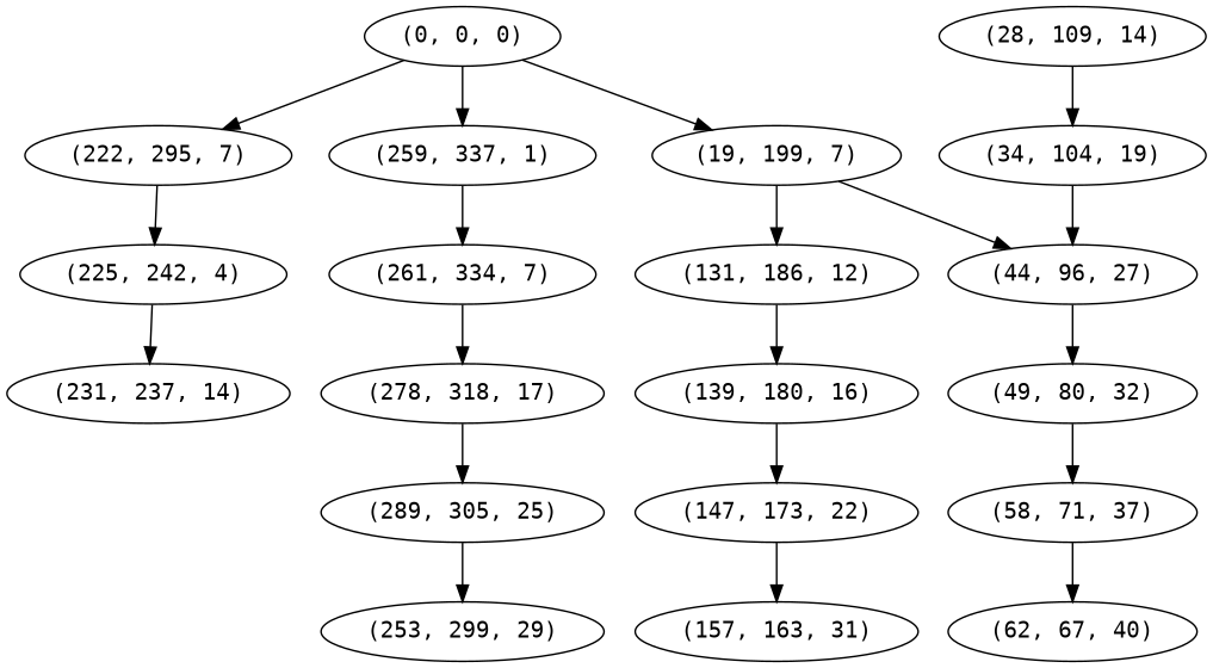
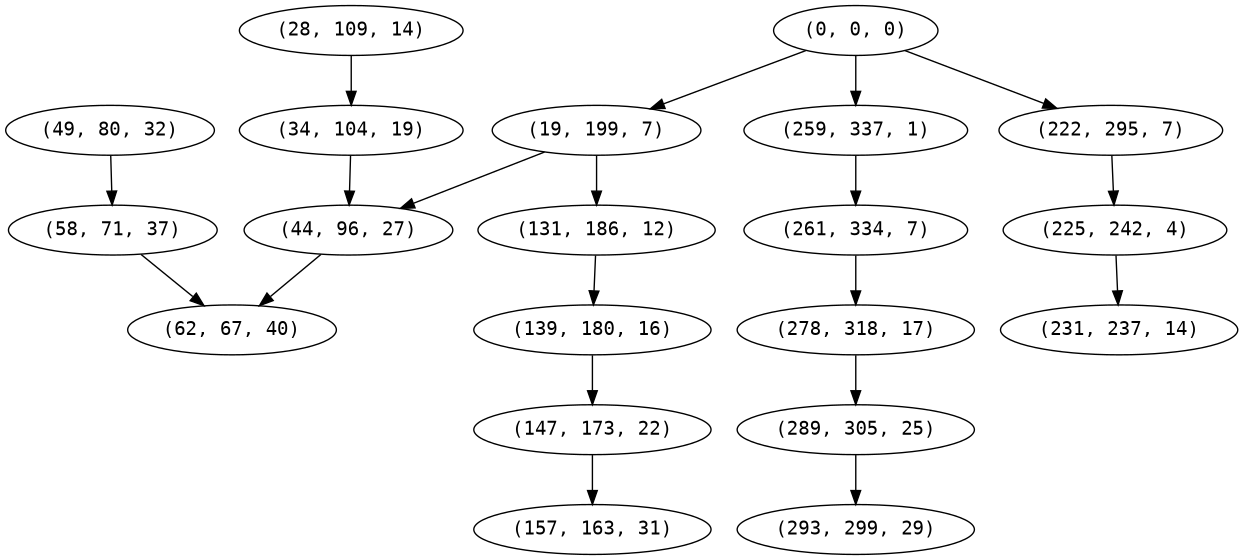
  digraph {
    fontname="DejaVu Sans Mono"
    node [fontname="DejaVu Sans Mono"]
    edge [fontname="DejaVu Sans Mono"]
    "(0, 0, 0)"
    "(19, 199, 7)"
    n3 [label="(222, 295, 7)"]
    n4 [label="(259, 337, 1)"]
    "(131, 186, 12)"
    "(44, 96, 27)"
    n7 [label="(225, 242, 4)"]
    "(261, 334, 7)"
    "(28, 109, 14)"
    "(34, 104, 19)"
    "(139, 180, 16)"
    "(49, 80, 32)"
    "(58, 71, 37)"
    "(62, 67, 40)"
    "(147, 173, 22)"
    "(157, 163, 31)"
    "(231, 237, 14)"
    "(278, 318, 17)"
    "(289, 305, 25)"
-   "(293, 299, 29)" [label="(253, 299, 29)"]
+   "(293, 299, 29)"
    "(0, 0, 0)" -> "(19, 199, 7)"
    "(0, 0, 0)" -> n3
    "(0, 0, 0)" -> n4
    "(19, 199, 7)" -> "(131, 186, 12)"
    "(19, 199, 7)" -> "(44, 96, 27)"
    n3 -> n7
    n4 -> "(261, 334, 7)"
    "(131, 186, 12)" -> "(139, 180, 16)"
-   "(44, 96, 27)" -> "(49, 80, 32)"
+   "(44, 96, 27)" -> "(62, 67, 40)"
    n7 -> "(231, 237, 14)"
    "(261, 334, 7)" -> "(278, 318, 17)"
    "(28, 109, 14)" -> "(34, 104, 19)"
    "(34, 104, 19)" -> "(44, 96, 27)"
    "(139, 180, 16)" -> "(147, 173, 22)"
    "(49, 80, 32)" -> "(58, 71, 37)"
    "(58, 71, 37)" -> "(62, 67, 40)"
    "(147, 173, 22)" -> "(157, 163, 31)"
    "(278, 318, 17)" -> "(289, 305, 25)"
    "(289, 305, 25)" -> "(293, 299, 29)"
  }
